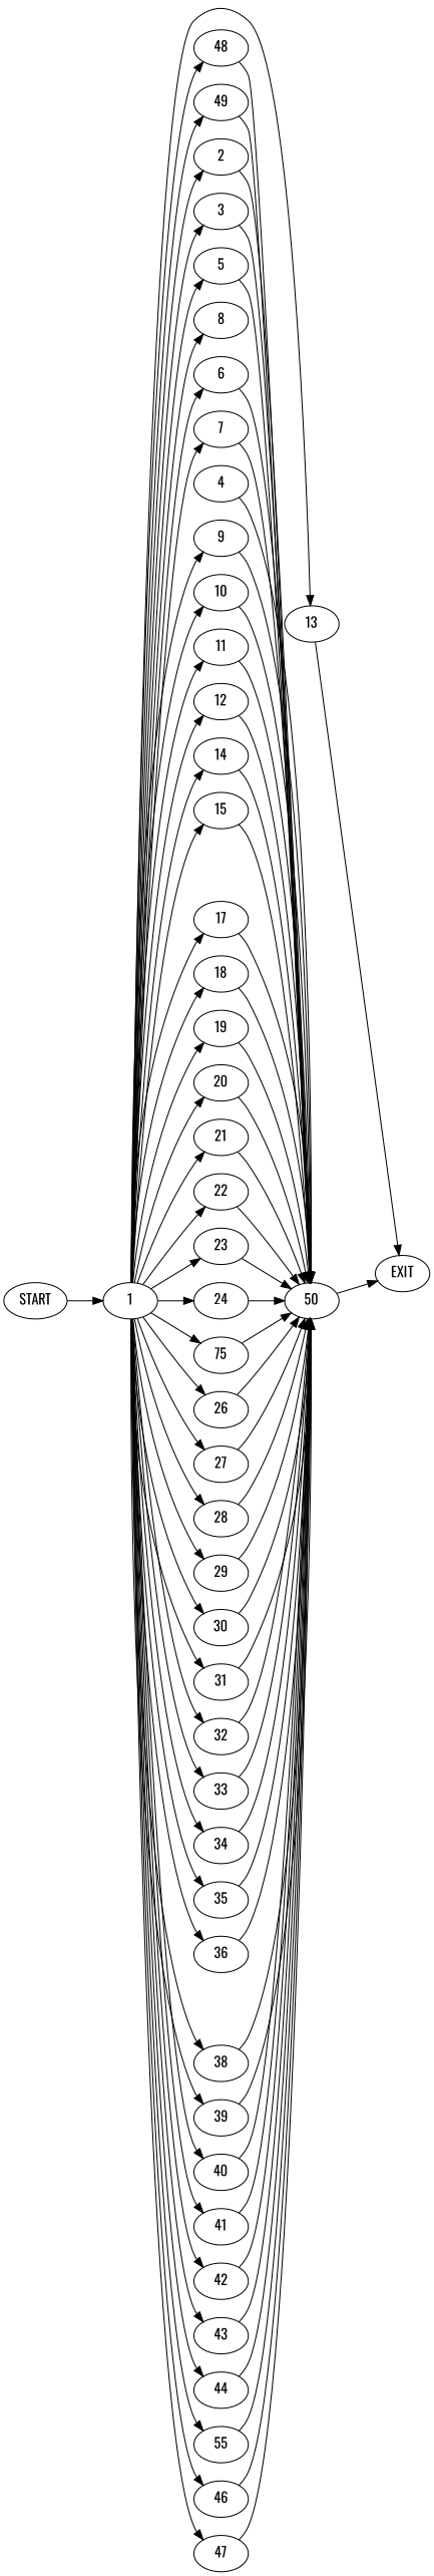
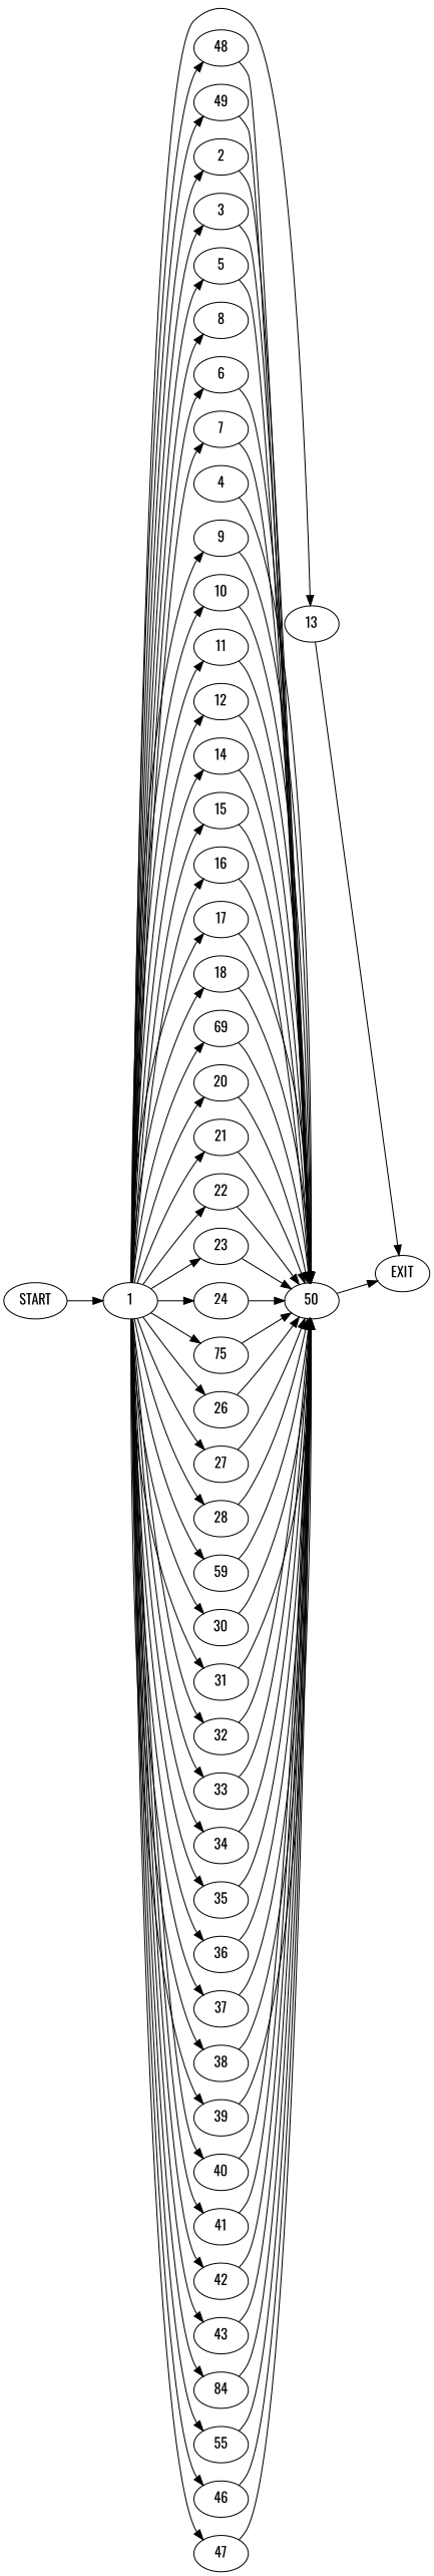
  digraph {
    fontname=Oswald
    rankdir=LR
    node [fontname=Oswald]
    edge [fontname=Oswald]
    n1 [label=START]
    1
    2
    3
    5
    6
    7
    8
    9
    10
    11
    12
    13
    14
    15
+   16
    17
    18
-   19
+   19 [label=69]
    20
    21
    22
    23
    24
    n25 [label=75]
    26
    27
    28
-   29
+   29 [label=59]
    30
    31
    32
    33
    34
    35
    36
+   37
    38
    39
    40
    41
    42
    43
-   44
+   44 [label=84]
    n45 [label=55]
    46
    47
    48
    49
    n50 [label=EXIT]
    50
    4
    n1 -> 1
    1 -> 2
    1 -> 3
    1 -> 5
    1 -> 6
    1 -> 7
    1 -> 8
    1 -> 9
    1 -> 10
    1 -> 11
    1 -> 12
    1 -> 13
    1 -> 14
    1 -> 15
+   1 -> 16
    1 -> 17
    1 -> 18
    1 -> 19
    1 -> 20
    1 -> 21
    1 -> 22
    1 -> 23
    1 -> 24
    1 -> n25
    1 -> 26
    1 -> 27
    1 -> 28
    1 -> 29
    1 -> 30
    1 -> 31
    1 -> 32
    1 -> 33
    1 -> 34
    1 -> 35
    1 -> 36
+   1 -> 37
    1 -> 38
    1 -> 39
    1 -> 40
    1 -> 41
    1 -> 42
    1 -> 43
    1 -> 44
    1 -> n45
    1 -> 46
    1 -> 47
    1 -> 48
    1 -> 49
    2 -> 50
    3 -> 50
    5 -> 50
    6 -> 50
    7 -> 50
    9 -> 50
    10 -> 50
    11 -> 50
    12 -> 50
    13 -> n50
    14 -> 50
    15 -> 50
+   16 -> 50
    17 -> 50
    18 -> 50
    19 -> 50
    20 -> 50
    21 -> 50
    22 -> 50
    23 -> 50
    24 -> 50
    n25 -> 50
    26 -> 50
    27 -> 50
    28 -> 50
    29 -> 50
    30 -> 50
    31 -> 50
    32 -> 50
    33 -> 50
    34 -> 50
    35 -> 50
    36 -> 50
+   37 -> 50
    38 -> 50
    39 -> 50
    40 -> 50
    41 -> 50
    42 -> 50
    43 -> 50
    44 -> 50
    n45 -> 50
    46 -> 50
    47 -> 50
    48 -> 50
    49 -> 50
    50 -> n50
    4 -> 50
  }
